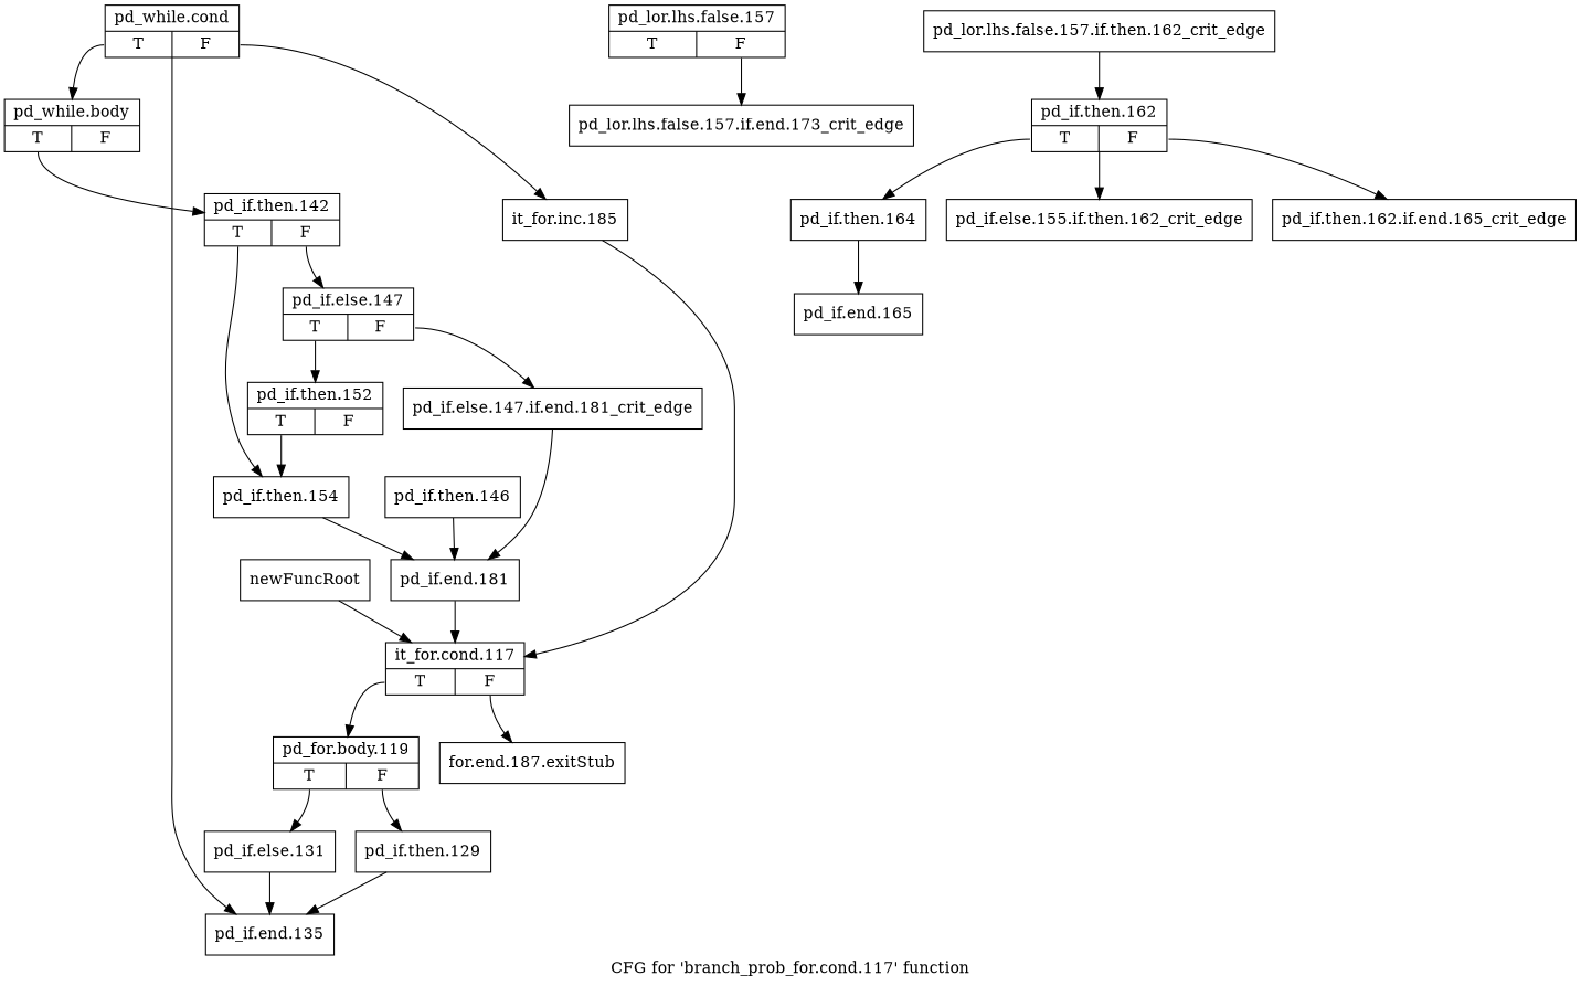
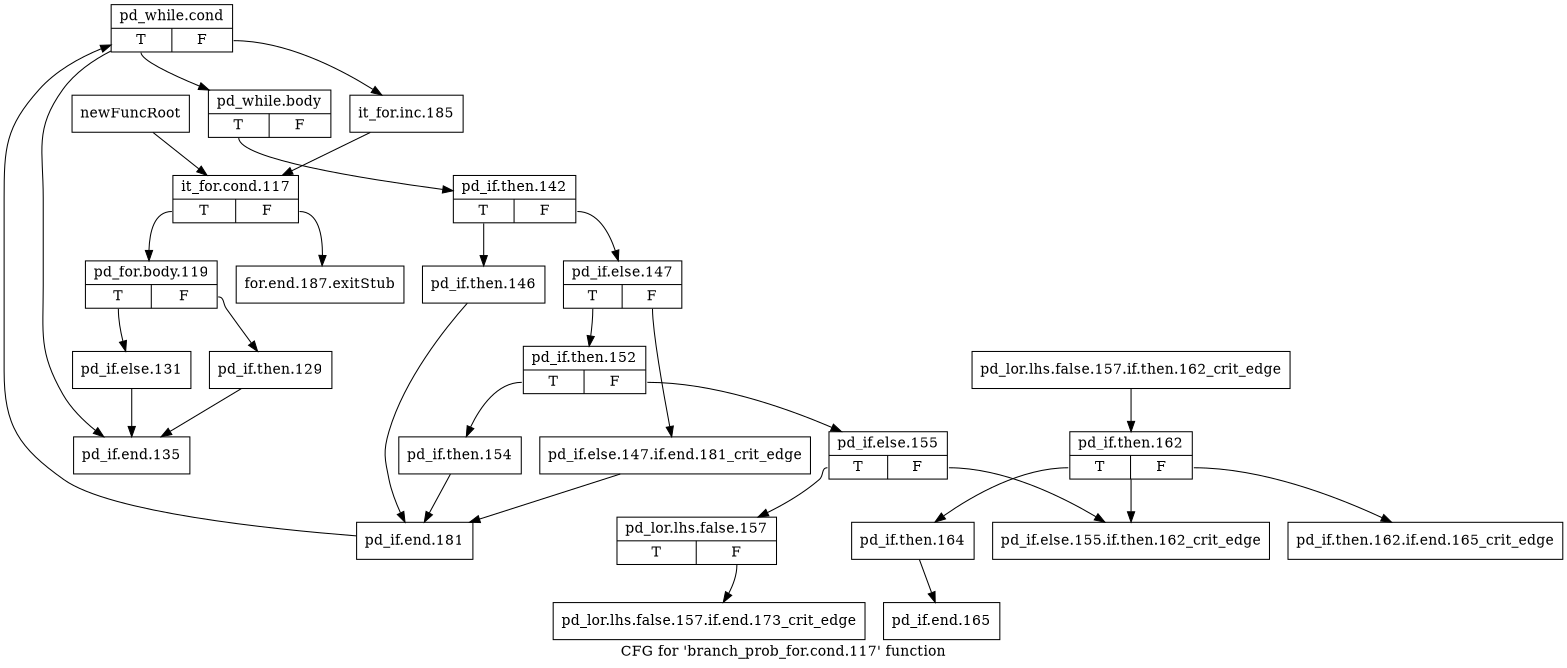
  digraph {
    label="CFG for 'branch_prob_for.cond.117' function"
    node [shape=record]
    n1 [label="{newFuncRoot}"]
    n2 [label="{it_for.cond.117|{<s0>T|<s1>F}}"]
    n3 [label="{for.end.187.exitStub}"]
    n4 [label="{pd_for.body.119|{<s0>T|<s1>F}}"]
    n5 [label="{pd_if.else.131}"]
    n6 [label="{pd_if.then.129}"]
    n7 [label="{pd_if.end.135}"]
    n8 [label="{pd_while.cond|{<s0>T|<s1>F}}"]
    n9 [label="{pd_while.body|{<s0>T|<s1>F}}"]
    n10 [label="{it_for.inc.185}"]
    n11 [label="{pd_if.then.142|{<s0>T|<s1>F}}"]
    n12 [label="{pd_if.then.146}"]
    n13 [label="{pd_if.else.147|{<s0>T|<s1>F}}"]
    n14 [label="{pd_if.end.181}"]
    n15 [label="{pd_if.then.152|{<s0>T|<s1>F}}"]
    n16 [label="{pd_if.else.147.if.end.181_crit_edge}"]
    n17 [label="{pd_if.then.154}"]
+   n18 [label="{pd_if.else.155|{<s0>T|<s1>F}}"]
    n19 [label="{pd_lor.lhs.false.157|{<s0>T|<s1>F}}"]
    n20 [label="{pd_if.else.155.if.then.162_crit_edge}"]
    n21 [label="{pd_lor.lhs.false.157.if.end.173_crit_edge}"]
    n22 [label="{pd_lor.lhs.false.157.if.then.162_crit_edge}"]
    n23 [label="{pd_if.then.162|{<s0>T|<s1>F}}"]
    n24 [label="{pd_if.then.164}"]
    n25 [label="{pd_if.then.162.if.end.165_crit_edge}"]
    n26 [label="{pd_if.end.165}"]
    n1 -> n2
    n2 -> n3 [tailport=s1]
    n2 -> n4 [tailport=s0]
    n4 -> n5 [tailport=s0]
    n4 -> n6 [tailport=s1]
    n5 -> n7
    n6 -> n7
    n8 -> n7
    n8 -> n9 [tailport=s0]
    n8 -> n10 [tailport=s1]
    n9 -> n11 [tailport=s0]
    n10 -> n2
-   n11 -> n17 [tailport=s0]
+   n11 -> n12 [tailport=s0]
    n11 -> n13 [tailport=s1]
    n12 -> n14
    n13 -> n15 [tailport=s0]
    n13 -> n16 [tailport=s1]
-   n14 -> n2
+   n14 -> n8
    n15 -> n17 [tailport=s0]
+   n15 -> n18 [tailport=s1]
    n16 -> n14
    n17 -> n14
+   n18 -> n19 [tailport=s0]
+   n18 -> n20 [tailport=s1]
    n19 -> n21 [tailport=s1]
    n22 -> n23
    n23 -> n20
    n23 -> n24 [tailport=s0]
    n23 -> n25 [tailport=s1]
    n24 -> n26
  }
